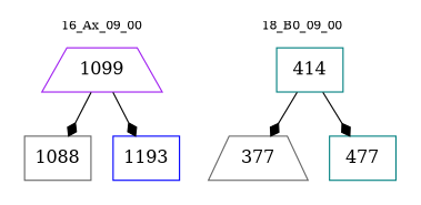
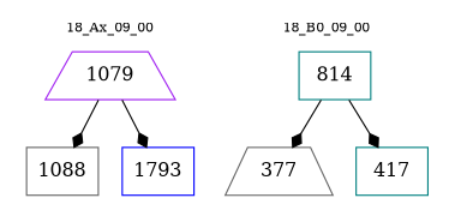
  digraph {
    node [color=gray40 shape=box]
    edge [arrowhead=diamond color=black]
-   n1 [color=purple label=1099 shape=trapezium]
+   n1 [color=purple label=1079 shape=trapezium]
    n2 [label=1088]
-   n3 [color=blue label=1193]
-   n4 [color=teal label=414]
+   n3 [color=blue label=1793]
+   n4 [color=teal label=814]
    n5 [label=377 shape=trapezium]
-   n6 [color=teal label=477]
+   n6 [color=teal label=417]
    subgraph cluster_1 {
      color=white
      fontsize=10
-     label="16_Ax_09_00"
+     label="18_Ax_09_00"
      n1
      n2
      n3
    }
    subgraph cluster_2 {
      color=white
      fontsize=10
      label="18_B0_09_00"
      n4
      n5
      n6
    }
    n1 -> n2
    n1 -> n3
    n4 -> n5
    n4 -> n6
  }
